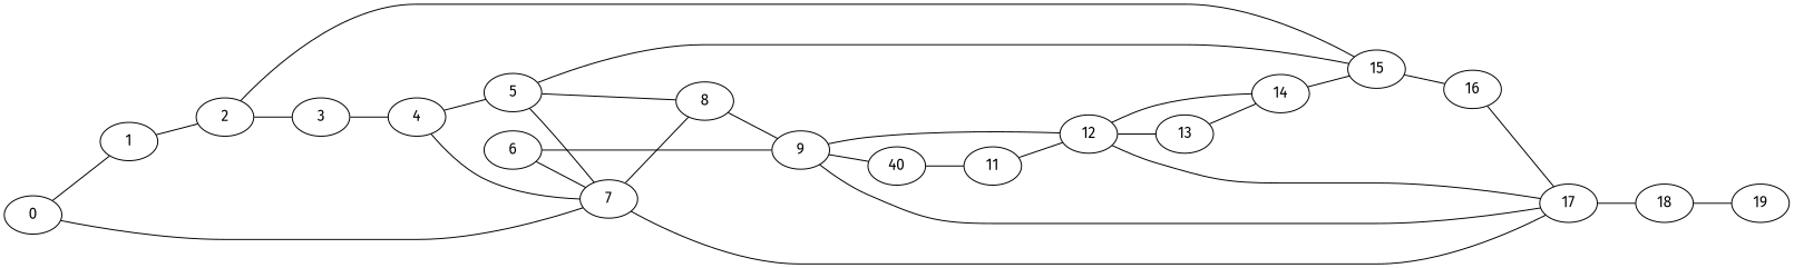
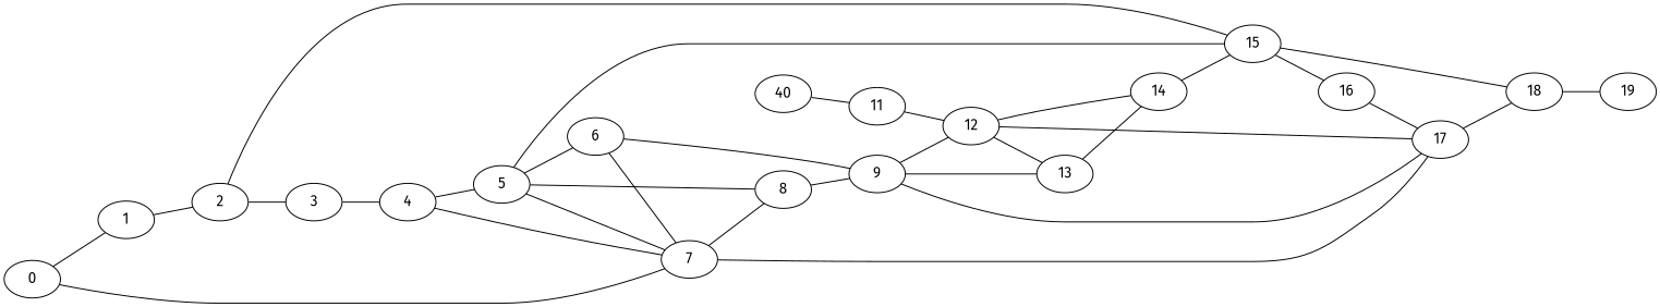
  graph {
    fontname="Fira Sans"
    rankdir=LR
    node [fontname="Fira Sans"]
    edge [fontname="Fira Sans"]
    0
    1
    7
    2
    8
    17
    3
    15
    9
    18
    4
    16
    5
    19
    6
    13
    14
    n18 [label=40]
    12
    11
    0 -- 1
    0 -- 7
    1 -- 2
    7 -- 8
    7 -- 17
    2 -- 3
    2 -- 15
    8 -- 9
    17 -- 18
    3 -- 4
+   15 -- 18
    15 -- 16
    9 -- 17
-   9 -- n18
+   9 -- 13
    9 -- 12
    18 -- 19
    4 -- 7
    4 -- 5
    16 -- 17
    5 -- 7
    5 -- 8
    5 -- 15
+   5 -- 6
    6 -- 7
    6 -- 9
    13 -- 14
    14 -- 15
    n18 -- 11
    12 -- 17
    12 -- 13
    12 -- 14
    11 -- 12
  }
